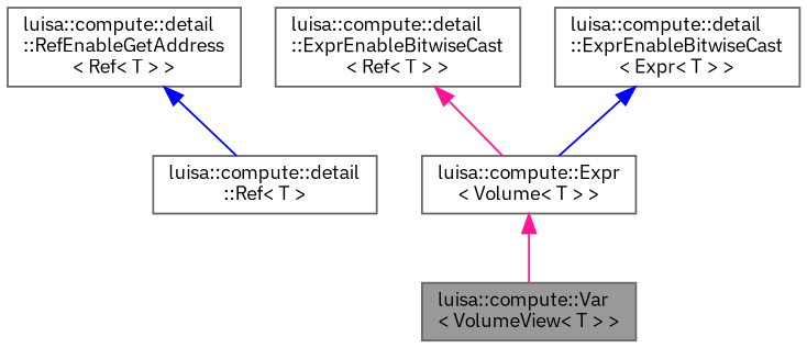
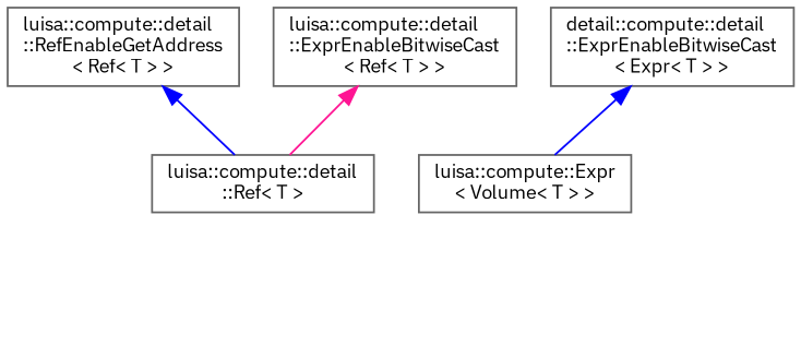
  digraph {
    fontname="IBM Plex Sans"
    rankdir=TB
    node [color=gray40 fillcolor=white fontname="IBM Plex Sans" fontsize=10 shape=box style=filled]
    edge [color=deeppink dir=back fontname="IBM Plex Sans" fontsize=10 labelfontname=Helvetica labelfontsize=10 style=solid]
-   n1 [fillcolor=grey60 fontcolor=black height=0.2 label="luisa::compute::Var\l\< VolumeView\< T \> \>" width=0.4]
    n2 [height=0.2 label="luisa::compute::detail\l::Ref\< T \>" width=0.4]
    n3 [height=0.2 label="luisa::compute::detail\l::ExprEnableBitwiseCast\l\< Ref\< T \> \>" width=0.4]
    n4 [height=0.2 label="luisa::compute::detail\l::RefEnableGetAddress\l\< Ref\< T \> \>" width=0.4]
    n5 [height=0.2 label="luisa::compute::Expr\l\< Volume\< T \> \>" width=0.4]
-   n6 [height=0.2 label="luisa::compute::detail\l::ExprEnableBitwiseCast\l\< Expr\< T \> \>" width=0.4]
-   n3 -> n5
+   n6 [height=0.2 label="detail::compute::detail\l::ExprEnableBitwiseCast\l\< Expr\< T \> \>" width=0.4]
+   n3 -> n2
    n4 -> n2 [color=blue]
-   n5 -> n1
    n6 -> n5 [color=blue]
  }
